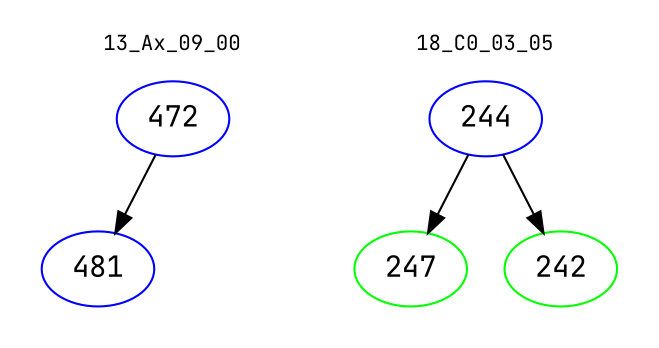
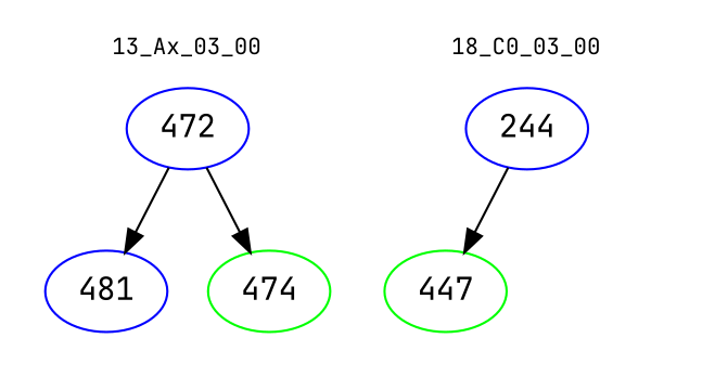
  digraph {
    fontname="JetBrains Mono"
    node [color=blue fontname="JetBrains Mono"]
    edge [color=black fontname="JetBrains Mono"]
    n1 [label=472]
    n2 [label=481]
+   n3 [color=green label=474]
    n4 [label=244]
-   n5 [color=green label=247]
-   n6 [color=green label=242]
+   n5 [color=green label=447]
    subgraph cluster_1 {
      color=white
      fontsize=10
-     label="13_Ax_09_00"
+     label="13_Ax_03_00"
      n1
      n2
+     n3
    }
    subgraph cluster_2 {
      color=white
      fontsize=10
-     label="18_C0_03_05"
+     label="18_C0_03_00"
      n4
      n5
-     n6
    }
    n1 -> n2
+   n1 -> n3
    n4 -> n5
-   n4 -> n6
  }
